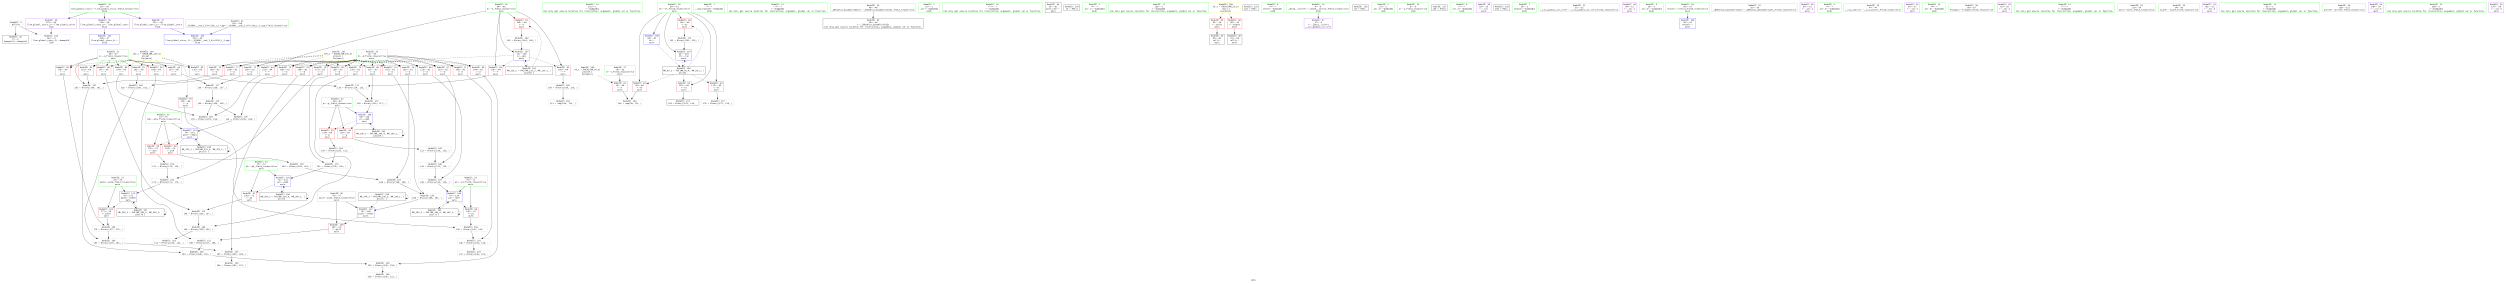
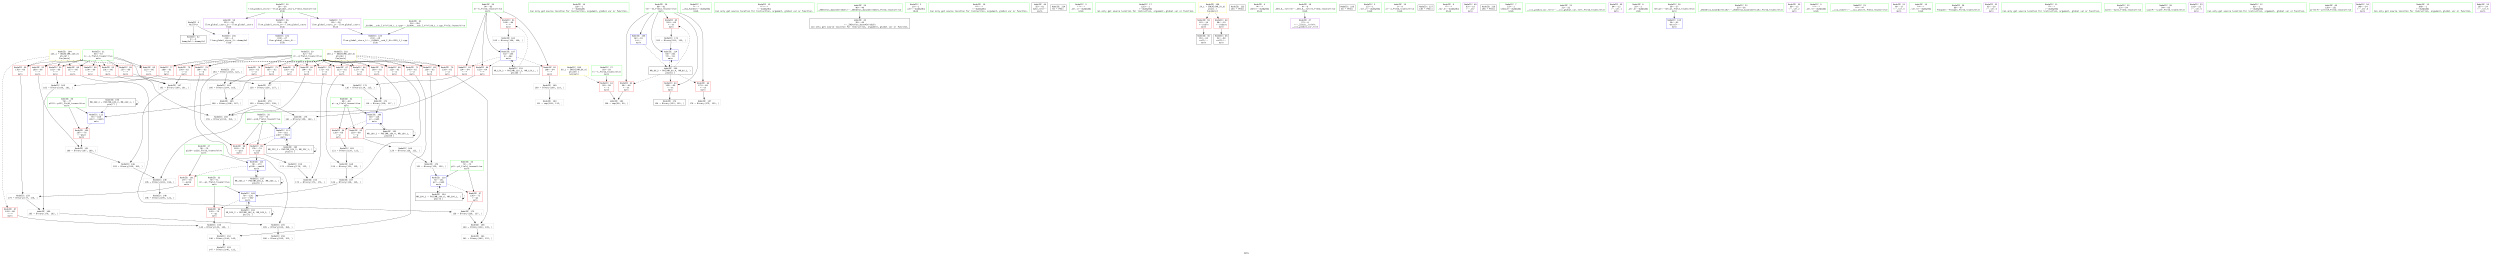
  digraph {
    fontname="Source Code Pro"
    label=SVFG
    node [color=red fontname="Source Code Pro" shape=record]
    edge [fontname="Source Code Pro" style=solid]
    n1 [color=grey label="{NodeID: 0\nNullPtr}"]
    n2 [color=black label="{NodeID: 42\n2\<--3\ndummyVal\<--dummyVal\n}"]
    n3 [color=blue label="{NodeID: 104\n222\<--3\nllvm.global_ctors_2\<--dummyVal\nGlob }" style=dotted]
    n4 [color=grey label="{NodeID: 180\n155 = Binary(153, 154, )\n}"]
    n5 [color=grey label="{NodeID: 179\n159 = Binary(155, 158, )\n}"]
    n6 [color=grey label="{NodeID: 176\n161 = Binary(159, 160, )\n}"]
    n7 [color=blue label="{NodeID: 111\n74\<--161\np18\<--rem21\nmain\n}"]
    n8 [label="{NodeID: 97\n136\<--72\n\<--p2\nmain\n}"]
    n9 [color=grey label="{NodeID: 175\n138 = Binary(136, 137, )\n}"]
    n10 [color=grey label="{NodeID: 166\n140 = Binary(138, 139, )\n}"]
    n11 [color=grey label="{NodeID: 161\n141 = Binary(140, 122, )\n}"]
    n12 [color=green label="{NodeID: 14\n110\<--1\n\<--dummyObj\nCan only get source location for instruction, argument, global var or function.}"]
    n13 [color=black label="{NodeID: 194\nMR_20V_2 = PHI(MR_20V_6, MR_20V_1, )\npts\{73 \}\n}"]
    n14 [color=blue label="{NodeID: 110\n72\<--131\np2\<--rem9\nmain\n}"]
    n15 [label="{NodeID: 98\n163\<--74\n\<--p18\nmain\n}"]
    n16 [label="{NodeID: 99\n170\<--74\n\<--p18\nmain\n}"]
    n17 [color=black label="{NodeID: 195\nMR_22V_2 = PHI(MR_22V_3, MR_22V_1, )\npts\{75 \}\n}"]
    n18 [color=grey label="{NodeID: 178\n164 = Binary(163, 122, )\n}"]
    n19 [color=grey label="{NodeID: 150\n171 = Binary(170, 122, )\n}"]
    n20 [color=grey label="{NodeID: 181\n166 = Binary(164, 165, )\n}"]
    n21 [color=grey label="{NodeID: 154\n173 = Binary(171, 172, )\n}"]
    n22 [color=green label="{NodeID: 28\n60\<--61\ntt\<--tt_field_insensitive\nmain\n}"]
    n23 [label="{NodeID: 62\n98\<--60\n\<--tt\nmain\n}"]
    n24 [label="{NodeID: 63\n133\<--60\n\<--tt\nmain\n}"]
    n25 [label="{NodeID: 64\n175\<--60\n\<--tt\nmain\n}"]
    n26 [label="{NodeID: 65\n201\<--60\n\<--tt\nmain\n}"]
    n27 [color=blue label="{NodeID: 106\n60\<--81\ntt\<--\nmain\n}"]
    n28 [color=blue label="{NodeID: 114\n60\<--202\ntt\<--inc\nmain\n}"]
    n29 [color=grey label="{NodeID: 182\n100 = cmp(98, 99, )\n}"]
    n30 [color=black label="{NodeID: 174\n134 = Binary(133, 135, )\n}"]
    n31 [color=grey label="{NodeID: 157\n176 = Binary(175, 135, )\n}"]
    n32 [color=grey label="{NodeID: 173\n202 = Binary(201, 135, )\n}"]
    n33 [color=black label="{NodeID: 190\nMR_8V_3 = PHI(MR_8V_4, MR_8V_2, )\npts\{61 \}\n}"]
    n34 [color=purple label="{NodeID: 56\n220\<--26\nllvm.global_ctors_0\<--llvm.global_ctors\nGlob }"]
    n35 [color=blue label="{NodeID: 102\n220\<--27\nllvm.global_ctors_0\<--\nGlob }"]
    n36 [color=grey label="{NodeID: 153\n147 = Binary(146, 122, )\n}"]
    n37 [label="{NodeID: 70\n139\<--62\n\<--d\nmain\n}"]
    n38 [color=grey label="{NodeID: 167\n126 = Binary(124, 125, )\n}"]
    n39 [color=blue label="{NodeID: 109\n70\<--126\np1\<--rem7\nmain\n}"]
    n40 [label="{NodeID: 96\n142\<--70\n\<--p1\nmain\n}"]
    n41 [color=black label="{NodeID: 193\nMR_18V_2 = PHI(MR_18V_4, MR_18V_1, )\npts\{71 \}\n}"]
    n42 [color=grey label="{NodeID: 156\n144 = Binary(142, 143, )\n}"]
    n43 [label="{NodeID: 84\n153\<--64\n\<--k\nmain\n}"]
    n44 [color=green label="{NodeID: 1\n7\<--1\n__dso_handle\<--dummyObj\nGlob }"]
    n45 [color=grey label="{NodeID: 145\n168 = Binary(166, 167, )\n}"]
    n46 [color=blue label="{NodeID: 112\n76\<--168\np122\<--rem25\nmain\n}"]
    n47 [label="{NodeID: 100\n187\<--76\n\<--p122\nmain\n}"]
    n48 [color=green label="{NodeID: 15\n112\<--1\n\<--dummyObj\nCan only get source location for instruction, argument, global var or function.}"]
    n49 [color=grey label="{NodeID: 151\n189 = Binary(187, 188, )\n}"]
    n50 [color=black label="{NodeID: 196\nMR_24V_2 = PHI(MR_24V_3, MR_24V_1, )\npts\{77 \}\n}"]
    n51 [color=grey label="{NodeID: 146\n193 = Binary(189, 192, )\n}"]
    n52 [color=green label="{NodeID: 29\n62\<--63\nd\<--d_field_insensitive\nmain\n}"]
    n53 [label="{NodeID: 66\n117\<--62\n\<--d\nmain\n}"]
    n54 [label="{NodeID: 67\n123\<--62\n\<--d\nmain\n}"]
    n55 [label="{NodeID: 68\n125\<--62\n\<--d\nmain\n}"]
    n56 [label="{NodeID: 69\n130\<--62\n\<--d\nmain\n}"]
    n57 [label="{NodeID: 71\n145\<--62\n\<--d\nmain\n}"]
    n58 [label="{NodeID: 72\n156\<--62\n\<--d\nmain\n}"]
    n59 [label="{NodeID: 73\n160\<--62\n\<--d\nmain\n}"]
    n60 [label="{NodeID: 74\n165\<--62\n\<--d\nmain\n}"]
    n61 [label="{NodeID: 75\n167\<--62\n\<--d\nmain\n}"]
    n62 [label="{NodeID: 76\n172\<--62\n\<--d\nmain\n}"]
    n63 [label="{NodeID: 77\n180\<--62\n\<--d\nmain\n}"]
    n64 [label="{NodeID: 78\n184\<--62\n\<--d\nmain\n}"]
    n65 [label="{NodeID: 79\n190\<--62\n\<--d\nmain\n}"]
    n66 [label="{NodeID: 80\n194\<--62\n\<--d\nmain\n}"]
    n67 [color=grey label="{NodeID: 172\n118 = Binary(116, 117, )\n}"]
    n68 [color=grey label="{NodeID: 168\n124 = Binary(121, 123, )\n}"]
    n69 [color=grey label="{NodeID: 170\n131 = Binary(129, 130, )\n}"]
    n70 [color=grey label="{NodeID: 152\n146 = Binary(144, 145, )\n}"]
    n71 [color=grey label="{NodeID: 177\n158 = Binary(156, 157, )\n}"]
    n72 [color=grey label="{NodeID: 165\n182 = Binary(180, 181, )\n}"]
    n73 [color=grey label="{NodeID: 155\n185 = Binary(183, 184, )\n}"]
    n74 [color=grey label="{NodeID: 147\n192 = Binary(190, 191, )\n}"]
    n75 [color=grey label="{NodeID: 149\n195 = Binary(193, 194, )\n}"]
    n76 [color=blue label="{NodeID: 108\n68\<--118\np\<--rem5\nmain\n}"]
    n77 [color=blue label="{NodeID: 113\n78\<--173\np226\<--rem28\nmain\n}"]
    n78 [color=grey label="{NodeID: 160\n183 = Binary(179, 182, )\n}"]
    n79 [color=grey label="{NodeID: 158\n186 = Binary(185, 122, )\n}"]
    n80 [color=grey label="{NodeID: 148\n196 = Binary(195, 122, )\n}"]
    n81 [color=black label="{NodeID: 43\n39\<--40\n\<--_ZNSt8ios_base4InitD1Ev\nCan only get source location for instruction, argument, global var or function.}"]
    n82 [color=purple label="{NodeID: 57\n221\<--26\nllvm.global_ctors_1\<--llvm.global_ctors\nGlob }"]
    n83 [color=blue label="{NodeID: 103\n221\<--28\nllvm.global_ctors_1\<--_GLOBAL__sub_I_Kivi239_1_1.cpp\nGlob }"]
    n84 [label="{NodeID: 101\n177\<--78\n\<--p226\nmain\n}"]
    n85 [color=black label="{NodeID: 197\nMR_26V_2 = PHI(MR_26V_3, MR_26V_1, )\npts\{79 \}\n}"]
    n86 [color=grey label="{NodeID: 159\n179 = Binary(177, 178, )\n}"]
    n87 [label="{NodeID: 85\n115\<--66\n\<--n\nmain\n}"]
    n88 [color=grey label="{NodeID: 171\n116 = Binary(114, 115, )\n}"]
    n89 [color=green label="{NodeID: 2\n10\<--1\n.str\<--dummyObj\nGlob }"]
    n90 [color=green label="{NodeID: 16\n122\<--1\n\<--dummyObj\nCan only get source location for instruction, argument, global var or function.}"]
    n91 [color=green label="{NodeID: 30\n64\<--65\nk\<--k_field_insensitive\nmain\n}"]
    n92 [label="{NodeID: 81\n104\<--64\n\<--k\nmain\n}"]
    n93 [label="{NodeID: 82\n108\<--64\n\<--k\nmain\n}"]
    n94 [label="{NodeID: 83\n114\<--64\n\<--k\nmain\n}"]
    n95 [color=blue label="{NodeID: 107\n64\<--105\nk\<--dec\nmain\n}"]
    n96 [color=grey label="{NodeID: 162\n105 = Binary(104, 106, )\n}"]
    n97 [color=grey label="{NodeID: 169\n109 = Binary(108, 110, )\n}"]
    n98 [color=black label="{NodeID: 191\nMR_12V_2 = PHI(MR_12V_3, MR_12V_1, )\npts\{65 \}\n}"]
    n99 [color=grey label="{NodeID: 183\n111 = cmp(109, 112, )\n}"]
    n100 [color=black label="{NodeID: 44\n55\<--81\nmain_ret\<--\nmain\n}"]
    n101 [color=black label="{NodeID: 224\n93 = PHI()\n}"]
    n102 [color=purple label="{NodeID: 58\n222\<--26\nllvm.global_ctors_2\<--llvm.global_ctors\nGlob }"]
    n103 [label="{NodeID: 86\n137\<--66\n\<--n\nmain\n}"]
    n104 [color=green label="{NodeID: 3\n12\<--1\n.str.1\<--dummyObj\nGlob }"]
    n105 [color=green label="{NodeID: 17\n135\<--1\n\<--dummyObj\nCan only get source location for instruction, argument, global var or function.}"]
    n106 [color=green label="{NodeID: 31\n66\<--67\nn\<--n_field_insensitive\nmain\n}"]
    n107 [label="{NodeID: 88\n154\<--66\n\<--n\nmain\n}"]
    n108 [label="{NodeID: 89\n157\<--66\n\<--n\nmain\n}"]
    n109 [label="{NodeID: 90\n178\<--66\n\<--n\nmain\n}"]
    n110 [label="{NodeID: 91\n181\<--66\n\<--n\nmain\n}"]
    n111 [label="{NodeID: 92\n188\<--66\n\<--n\nmain\n}"]
    n112 [label="{NodeID: 93\n191\<--66\n\<--n\nmain\n}"]
    n113 [label="{NodeID: 87\n143\<--66\n\<--n\nmain\n}"]
    n114 [color=black label="{NodeID: 45\n85\<--82\ncall\<--\nmain\n}"]
    n115 [color=black label="{NodeID: 225\n103 = PHI()\n}"]
    n116 [label="{NodeID: 59\n82\<--14\n\<--stdin\nmain\n}"]
    n117 [color=green label="{NodeID: 4\n14\<--1\nstdin\<--dummyObj\nGlob }"]
    n118 [color=green label="{NodeID: 18\n4\<--6\n_ZStL8__ioinit\<--_ZStL8__ioinit_field_insensitive\nGlob }"]
    n119 [color=purple label="{NodeID: 47\n37\<--4\n\<--_ZStL8__ioinit\n__cxx_global_var_init\n}"]
    n120 [color=yellow label="{NodeID: 198\n2V_1 = ENCHI(MR_2V_0)\npts\{1 \}\nFun[main]}" style=double]
    n121 [label="{NodeID: 60\n88\<--19\n\<--stdout\nmain\n}"]
    n122 [color=black label="{NodeID: 46\n91\<--88\ncall1\<--\nmain\n}"]
    n123 [color=green label="{NodeID: 32\n68\<--69\np\<--p_field_insensitive\nmain\n}"]
    n124 [label="{NodeID: 94\n120\<--68\n\<--p\nmain\n}"]
    n125 [label="{NodeID: 95\n128\<--68\n\<--p\nmain\n}"]
    n126 [color=grey label="{NodeID: 163\n121 = Binary(120, 122, )\n}"]
    n127 [color=grey label="{NodeID: 164\n129 = Binary(128, 122, )\n}"]
    n128 [color=black label="{NodeID: 192\nMR_16V_2 = PHI(MR_16V_4, MR_16V_1, )\npts\{69 \}\n}"]
    n129 [color=black label="{NodeID: 226\n38 = PHI()\n}"]
    n130 [color=green label="{NodeID: 5\n15\<--1\n.str.2\<--dummyObj\nGlob }"]
    n131 [color=green label="{NodeID: 19\n8\<--9\na\<--a_field_insensitive\nGlob }"]
    n132 [color=green label="{NodeID: 33\n70\<--71\np1\<--p1_field_insensitive\nmain\n}"]
    n133 [color=black label="{NodeID: 227\n149 = PHI()\n}"]
    n134 [label="{NodeID: 61\n99\<--58\n\<--t\nmain\n}"]
    n135 [color=green label="{NodeID: 6\n17\<--1\n.str.3\<--dummyObj\nGlob }"]
    n136 [color=green label="{NodeID: 20\n26\<--30\nllvm.global_ctors\<--llvm.global_ctors_field_insensitive\nGlob }"]
    n137 [color=yellow label="{NodeID: 200\n6V_1 = ENCHI(MR_6V_0)\npts\{59 \}\nFun[main]}" style=double]
    n138 [color=green label="{NodeID: 34\n72\<--73\np2\<--p2_field_insensitive\nmain\n}"]
    n139 [color=purple label="{NodeID: 48\n83\<--10\n\<--.str\nmain\n}"]
    n140 [color=black label="{NodeID: 228\n198 = PHI()\n}"]
    n141 [color=green label="{NodeID: 7\n19\<--1\nstdout\<--dummyObj\nGlob }"]
    n142 [color=green label="{NodeID: 21\n31\<--32\n__cxx_global_var_init\<--__cxx_global_var_init_field_insensitive\n}"]
    n143 [color=green label="{NodeID: 35\n74\<--75\np18\<--p18_field_insensitive\nmain\n}"]
    n144 [color=purple label="{NodeID: 49\n84\<--12\n\<--.str.1\nmain\n}"]
    n145 [color=green label="{NodeID: 8\n20\<--1\n.str.4\<--dummyObj\nGlob }"]
    n146 [color=blue label="{NodeID: 105\n56\<--81\nretval\<--\nmain\n}"]
    n147 [color=green label="{NodeID: 22\n35\<--36\n_ZNSt8ios_base4InitC1Ev\<--_ZNSt8ios_base4InitC1Ev_field_insensitive\n}"]
    n148 [color=yellow label="{NodeID: 202\n10V_1 = ENCHI(MR_10V_0)\npts\{63 \}\nFun[main]}" style=double]
    n149 [color=green label="{NodeID: 36\n76\<--77\np122\<--p122_field_insensitive\nmain\n}"]
    n150 [color=purple label="{NodeID: 50\n89\<--15\n\<--.str.2\nmain\n}"]
    n151 [color=green label="{NodeID: 9\n22\<--1\n.str.5\<--dummyObj\nGlob }"]
    n152 [color=green label="{NodeID: 23\n41\<--42\n__cxa_atexit\<--__cxa_atexit_field_insensitive\n}"]
    n153 [color=green label="{NodeID: 37\n78\<--79\np226\<--p226_field_insensitive\nmain\n}"]
    n154 [color=purple label="{NodeID: 51\n90\<--17\n\<--.str.3\nmain\n}"]
    n155 [color=green label="{NodeID: 10\n24\<--1\n.str.6\<--dummyObj\nGlob }"]
    n156 [color=green label="{NodeID: 24\n40\<--46\n_ZNSt8ios_base4InitD1Ev\<--_ZNSt8ios_base4InitD1Ev_field_insensitive\n}"]
    n157 [color=yellow label="{NodeID: 204\n14V_1 = ENCHI(MR_14V_0)\npts\{67 \}\nFun[main]}" style=double]
    n158 [color=green label="{NodeID: 38\n86\<--87\nfreopen\<--freopen_field_insensitive\n}"]
    n159 [color=purple label="{NodeID: 52\n92\<--20\n\<--.str.4\nmain\n}"]
    n160 [color=green label="{NodeID: 11\n27\<--1\n\<--dummyObj\nCan only get source location for instruction, argument, global var or function.}"]
    n161 [color=green label="{NodeID: 25\n53\<--54\nmain\<--main_field_insensitive\n}"]
    n162 [color=green label="{NodeID: 39\n94\<--95\nscanf\<--scanf_field_insensitive\n}"]
    n163 [color=purple label="{NodeID: 53\n102\<--22\n\<--.str.5\nmain\n}"]
    n164 [color=green label="{NodeID: 12\n81\<--1\n\<--dummyObj\nCan only get source location for instruction, argument, global var or function.}"]
    n165 [color=green label="{NodeID: 26\n56\<--57\nretval\<--retval_field_insensitive\nmain\n}"]
    n166 [color=green label="{NodeID: 40\n150\<--151\nprintf\<--printf_field_insensitive\n}"]
    n167 [color=purple label="{NodeID: 54\n148\<--24\n\<--.str.6\nmain\n}"]
    n168 [color=green label="{NodeID: 13\n106\<--1\n\<--dummyObj\nCan only get source location for instruction, argument, global var or function.}"]
    n169 [color=green label="{NodeID: 27\n58\<--59\nt\<--t_field_insensitive\nmain\n}"]
    n170 [color=green label="{NodeID: 41\n28\<--216\n_GLOBAL__sub_I_Kivi239_1_1.cpp\<--_GLOBAL__sub_I_Kivi239_1_1.cpp_field_insensitive\n}"]
    n171 [color=purple label="{NodeID: 55\n197\<--24\n\<--.str.6\nmain\n}"]
    n1 -> n2
    n1 -> n3
    n5 -> n4
    n5 -> n6
    n6 -> n7
    n7 -> n15 [style=dashed]
    n7 -> n16 [style=dashed]
    n7 -> n17 [style=dashed]
    n8 -> n9
    n9 -> n10
    n10 -> n11
    n13 -> n13 [style=dashed]
    n13 -> n14 [style=dashed]
    n14 -> n8 [style=dashed]
    n14 -> n13 [style=dashed]
-   n15 -> n18
+   n18 -> n15
    n16 -> n19
    n17 -> n7 [style=dashed]
    n17 -> n17 [style=dashed]
    n18 -> n20
    n19 -> n21
    n20 -> n45
-   n21 -> n77
+   n16 -> n77
    n22 -> n23
    n22 -> n24
    n22 -> n25
    n22 -> n26
    n22 -> n27
    n22 -> n28
    n23 -> n29
    n24 -> n30
    n25 -> n31
    n26 -> n32
    n27 -> n33 [style=dashed]
    n28 -> n33 [style=dashed]
    n32 -> n28
    n33 -> n23 [style=dashed]
    n33 -> n24 [style=dashed]
    n33 -> n25 [style=dashed]
    n33 -> n26 [style=dashed]
    n33 -> n28 [style=dashed]
    n34 -> n35
    n37 -> n10
    n38 -> n39
    n39 -> n40 [style=dashed]
    n39 -> n41 [style=dashed]
    n40 -> n42
    n41 -> n39 [style=dashed]
    n41 -> n41 [style=dashed]
    n42 -> n70
    n43 -> n4
    n45 -> n46
    n46 -> n47 [style=dashed]
    n47 -> n49
    n49 -> n51
    n50 -> n46 [style=dashed]
    n50 -> n50 [style=dashed]
    n51 -> n75
    n52 -> n37
    n52 -> n53
    n52 -> n54
    n52 -> n55
    n52 -> n56
    n52 -> n57
    n52 -> n58
    n52 -> n59
    n52 -> n60
    n52 -> n61
    n52 -> n62
    n52 -> n63
    n52 -> n64
    n52 -> n65
    n52 -> n66
    n53 -> n67
    n54 -> n68
    n55 -> n38
    n56 -> n69
    n57 -> n70
    n58 -> n71
    n59 -> n6
    n60 -> n20
    n61 -> n45
    n62 -> n21
    n63 -> n72
    n64 -> n73
    n65 -> n74
    n66 -> n75
    n67 -> n76
    n68 -> n38
    n69 -> n14
    n70 -> n36
    n71 -> n5
    n72 -> n78
    n73 -> n79
    n74 -> n51
    n75 -> n80
    n76 -> n124 [style=dashed]
    n76 -> n125 [style=dashed]
    n76 -> n128 [style=dashed]
    n77 -> n84 [style=dashed]
    n77 -> n85 [style=dashed]
    n78 -> n73
    n82 -> n83
    n84 -> n86
    n85 -> n77 [style=dashed]
    n85 -> n85 [style=dashed]
    n86 -> n78
    n87 -> n88
    n88 -> n67
    n91 -> n43
    n91 -> n92
    n91 -> n93
    n91 -> n94
    n91 -> n95
    n92 -> n96
    n93 -> n97
    n94 -> n88
    n95 -> n43 [style=dashed]
    n95 -> n93 [style=dashed]
    n95 -> n94 [style=dashed]
    n95 -> n98 [style=dashed]
    n96 -> n95
    n97 -> n99
    n98 -> n92 [style=dashed]
    n98 -> n95 [style=dashed]
    n102 -> n3
    n103 -> n9
    n106 -> n74
    n106 -> n87
    n106 -> n103
    n106 -> n107
    n106 -> n108
    n106 -> n109
    n106 -> n110
    n106 -> n111
    n106 -> n112 [style=dashed]
    n107 -> n4
    n108 -> n71
    n109 -> n86
    n110 -> n72
    n111 -> n49
    n112 -> n74
    n113 -> n42
    n116 -> n114
    n118 -> n119
    n120 -> n116 [style=dashed]
    n120 -> n121 [style=dashed]
    n121 -> n122
    n123 -> n76
    n123 -> n124
    n123 -> n125
    n124 -> n126
    n125 -> n127
    n126 -> n68
    n127 -> n69
    n128 -> n76 [style=dashed]
    n128 -> n128 [style=dashed]
    n132 -> n39
    n132 -> n40
    n134 -> n29
    n136 -> n34
    n136 -> n82
    n136 -> n102
    n137 -> n134 [style=dashed]
    n138 -> n8
    n138 -> n14
    n143 -> n7
    n143 -> n15
    n143 -> n16
    n148 -> n37 [style=dashed]
    n148 -> n53 [style=dashed]
    n148 -> n54 [style=dashed]
    n148 -> n55 [style=dashed]
    n148 -> n56 [style=dashed]
    n148 -> n57 [style=dashed]
    n148 -> n58 [style=dashed]
    n148 -> n59 [style=dashed]
    n148 -> n60 [style=dashed]
    n148 -> n61 [style=dashed]
    n148 -> n62 [style=dashed]
    n148 -> n63 [style=dashed]
    n148 -> n64 [style=dashed]
    n148 -> n65 [style=dashed]
    n148 -> n66 [style=dashed]
    n149 -> n46
    n149 -> n47
    n153 -> n77
    n153 -> n84
    n156 -> n81
    n157 -> n87 [style=dashed]
    n157 -> n103 [style=dashed]
    n157 -> n107 [style=dashed]
    n157 -> n108 [style=dashed]
    n157 -> n109 [style=dashed]
    n157 -> n110 [style=dashed]
    n157 -> n111 [style=dashed]
    n157 -> n112 [style=dashed]
    n157 -> n113 [style=dashed]
    n165 -> n146
    n169 -> n134
    n170 -> n83
  }
